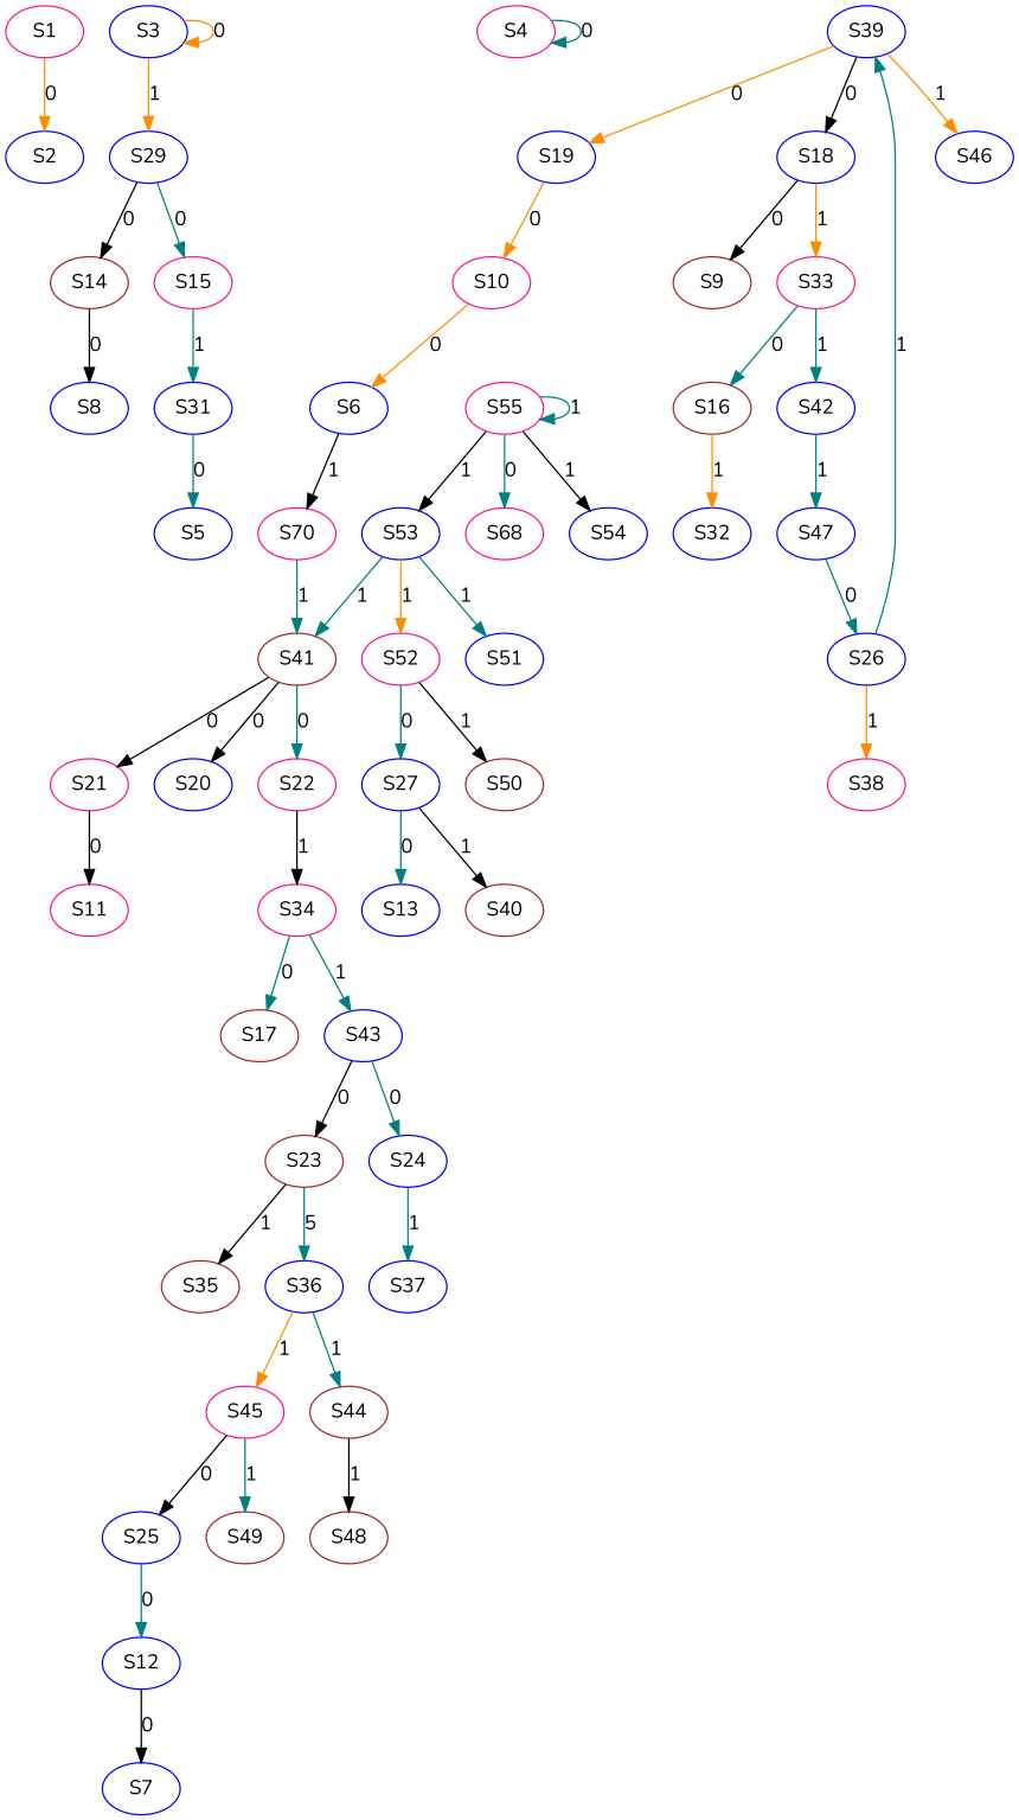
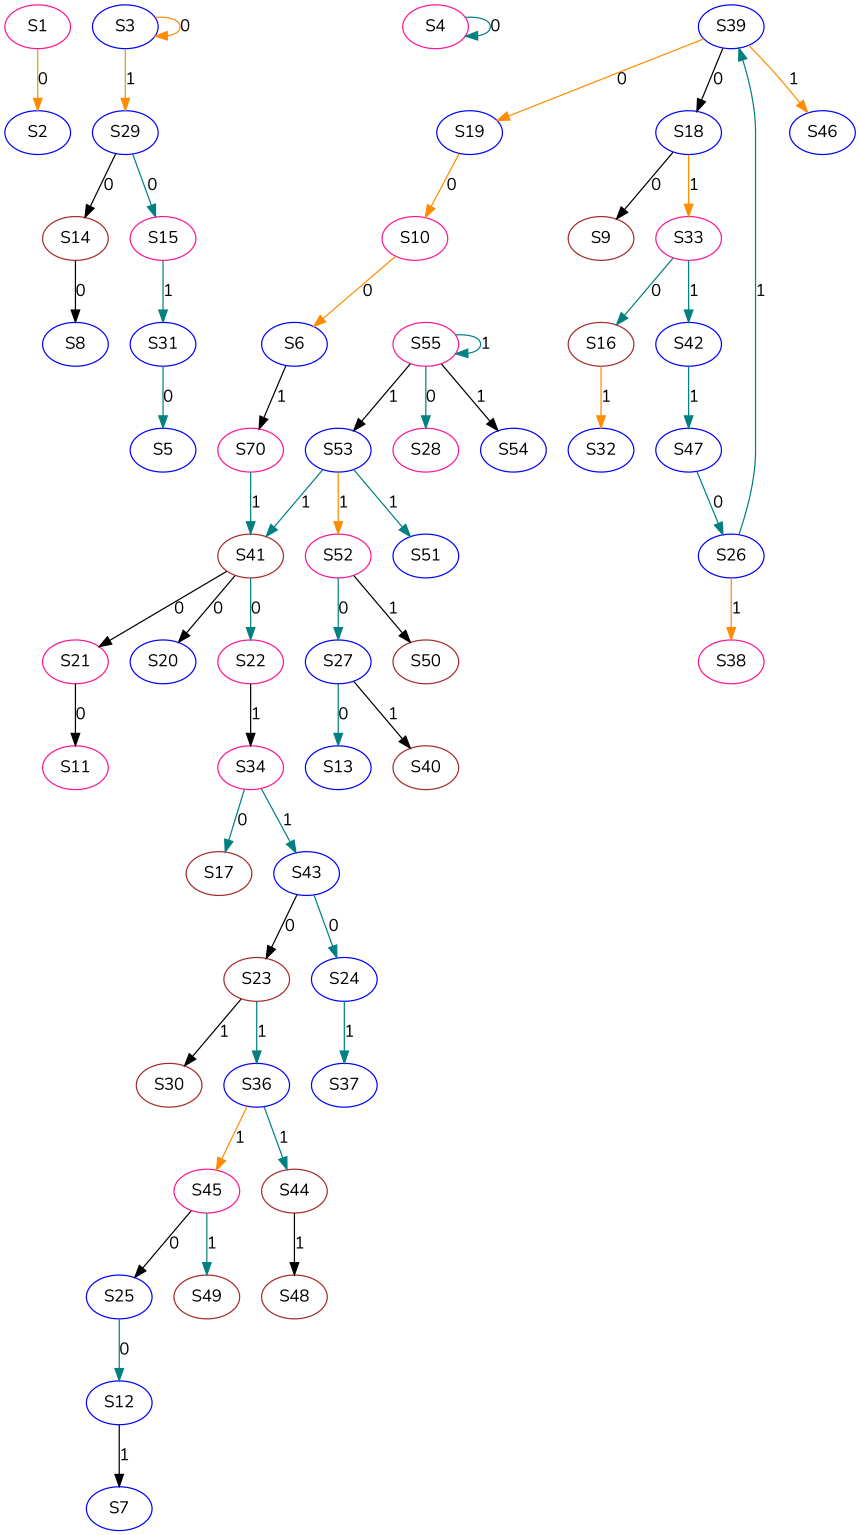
  strict digraph {
    fontname=Nunito
    node [color=blue fontname=Nunito]
    edge [color=teal fontname=Nunito]
    S1 [color=deeppink]
    S2
    S3
    S29
    S14 [color=brown]
    S15 [color=deeppink]
    S4 [color=deeppink]
    n8 [color=deeppink label=S70]
    S6
    S41 [color=brown]
    S10 [color=deeppink]
    S12
    S7
    S8
    S9 [color=brown]
    S18
    S33 [color=deeppink]
    S16 [color=brown]
    S42
    S19
    S21 [color=deeppink]
    S11 [color=deeppink]
    S25
    S27
    S13
    S40 [color=brown]
    S31
    S5
    S32
    S47
    S34 [color=deeppink]
    S17 [color=brown]
    S43
    S23 [color=brown]
    S24
    S39
    S46
    S20
    S22 [color=deeppink]
-   S35 [color=brown]
+   S35 [color=brown label=S30]
    S36
    S37
    S45 [color=deeppink]
    S44 [color=brown]
    S49 [color=brown]
    S26
    S38 [color=deeppink]
    S52 [color=deeppink]
    S50 [color=brown]
    S55 [color=deeppink]
-   S28 [color=deeppink label=S68]
+   S28 [color=deeppink]
    S53
    S54
    S51
    S48 [color=brown]
    S1 -> S2 [color=darkorange label=0]
    S3 -> S3 [color=darkorange label=0]
    S3 -> S29 [color=darkorange label=1]
    S29 -> S14 [color=black label=0]
    S29 -> S15 [label=0]
    S14 -> S8 [color=black label=0]
    S15 -> S31 [label=1]
    S4 -> S4 [label=0]
    n8 -> S41 [label=1]
    S6 -> n8 [color=black label=1]
    S41 -> S21 [color=black label=0]
    S41 -> S20 [color=black label=0]
    S41 -> S22 [label=0]
    S10 -> S6 [color=darkorange label=0]
-   S12 -> S7 [color=black label=0]
+   S12 -> S7 [color=black label=1]
    S18 -> S9 [color=black label=0]
    S18 -> S33 [color=darkorange label=1]
    S33 -> S16 [label=0]
    S33 -> S42 [label=1]
    S16 -> S32 [color=darkorange label=1]
    S42 -> S47 [label=1]
    S19 -> S10 [color=darkorange label=0]
    S21 -> S11 [color=black label=0]
    S25 -> S12 [label=0]
    S27 -> S13 [label=0]
    S27 -> S40 [color=black label=1]
    S31 -> S5 [label=0]
    S47 -> S26 [label=0]
    S34 -> S17 [label=0]
    S34 -> S43 [label=1]
    S43 -> S23 [color=black label=0]
    S43 -> S24 [label=0]
    S23 -> S35 [color=black label=1]
-   S23 -> S36 [label=5]
+   S23 -> S36 [label=1]
    S24 -> S37 [label=1]
    S39 -> S18 [color=black label=0]
    S39 -> S19 [color=darkorange label=0]
    S39 -> S46 [color=darkorange label=1]
    S22 -> S34 [color=black label=1]
    S36 -> S45 [color=darkorange label=1]
    S36 -> S44 [label=1]
    S45 -> S25 [color=black label=0]
    S45 -> S49 [label=1]
    S44 -> S48 [color=black label=1]
    S26 -> S39 [label=1]
    S26 -> S38 [color=darkorange label=1]
    S52 -> S27 [label=0]
    S52 -> S50 [color=black label=1]
    S55 -> S55 [label=1]
    S55 -> S28 [label=0]
    S55 -> S53 [color=black label=1]
    S55 -> S54 [color=black label=1]
    S53 -> S41 [label=1]
    S53 -> S52 [color=darkorange label=1]
    S53 -> S51 [label=1]
  }
